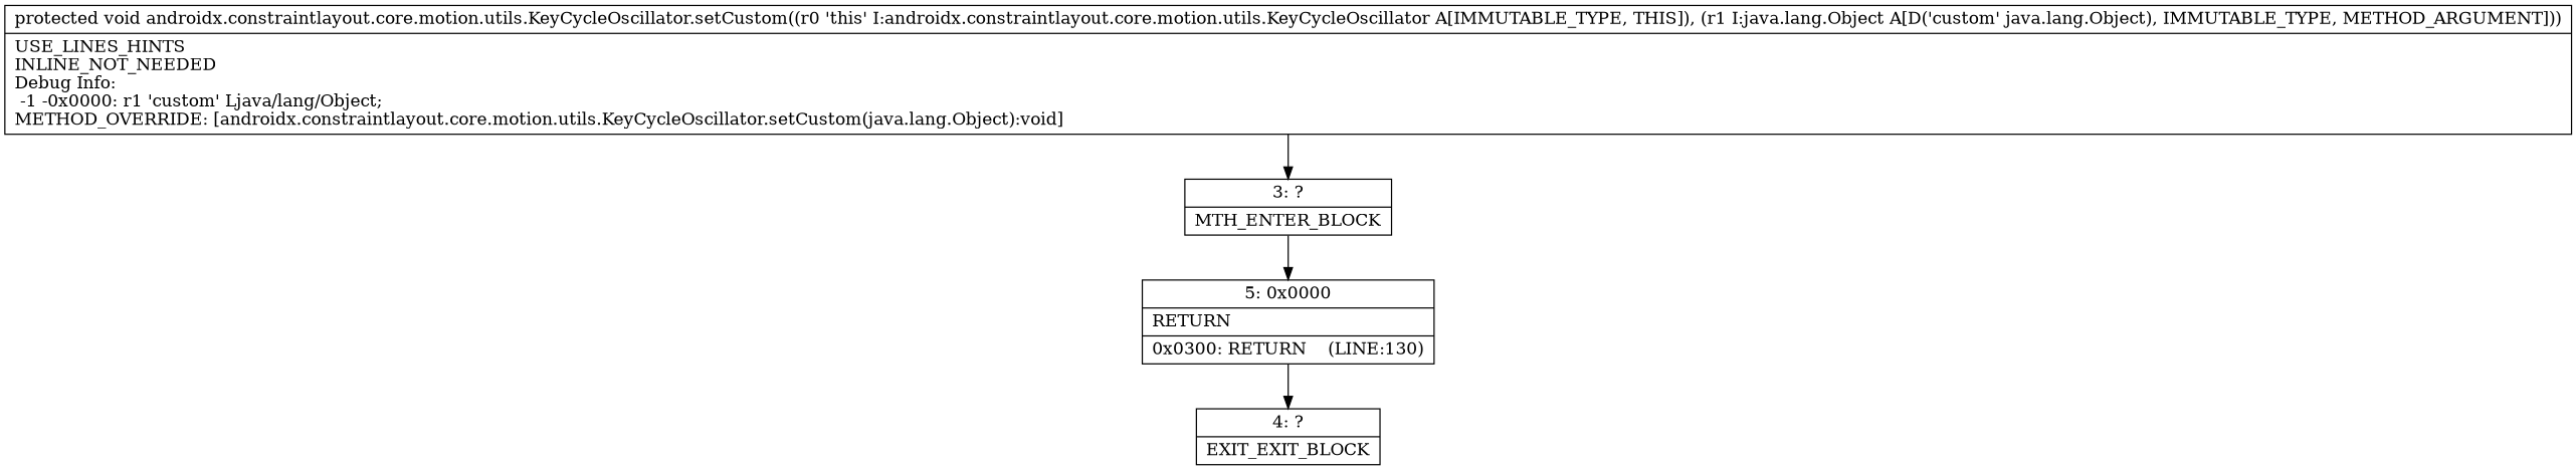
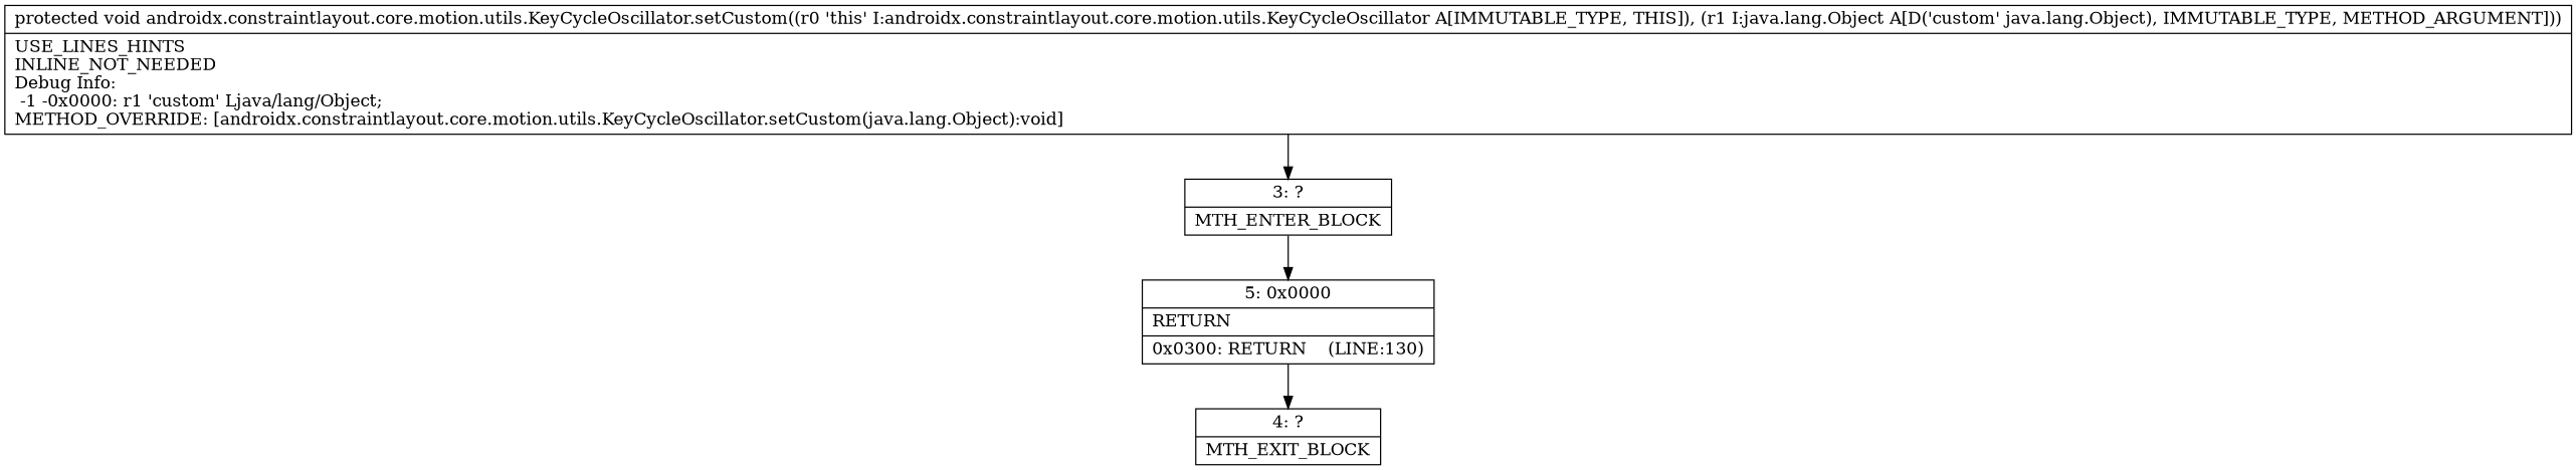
  digraph {
    node [shape=record]
    n1 [label="{3\:\ ?|MTH_ENTER_BLOCK\l}"]
    n2 [label="{5\:\ 0x0000|RETURN\l|0x0300: RETURN    (LINE:130)\l}"]
-   n3 [label="{4\:\ ?|EXIT_EXIT_BLOCK\l}"]
+   n3 [label="{4\:\ ?|MTH_EXIT_BLOCK\l}"]
    n4 [label="{protected void androidx.constraintlayout.core.motion.utils.KeyCycleOscillator.setCustom((r0 'this' I:androidx.constraintlayout.core.motion.utils.KeyCycleOscillator A[IMMUTABLE_TYPE, THIS]), (r1 I:java.lang.Object A[D('custom' java.lang.Object), IMMUTABLE_TYPE, METHOD_ARGUMENT]))  | USE_LINES_HINTS\lINLINE_NOT_NEEDED\lDebug Info:\l  \-1 \-0x0000: r1 'custom' Ljava\/lang\/Object;\lMETHOD_OVERRIDE: [androidx.constraintlayout.core.motion.utils.KeyCycleOscillator.setCustom(java.lang.Object):void]\l}"]
    n1 -> n2
    n2 -> n3
    n4 -> n1
  }
